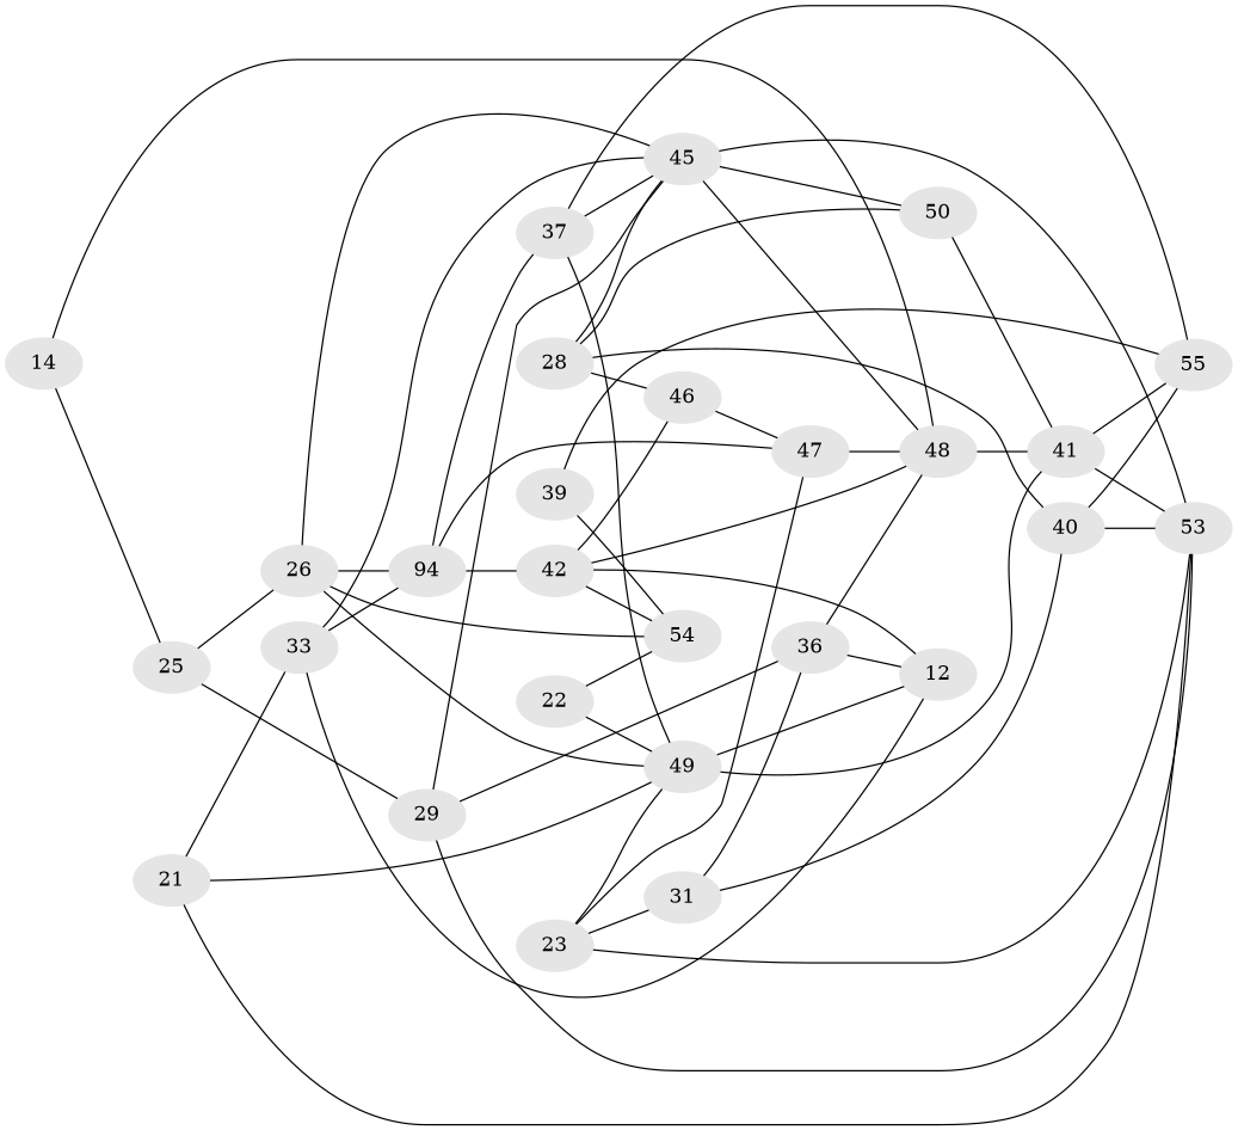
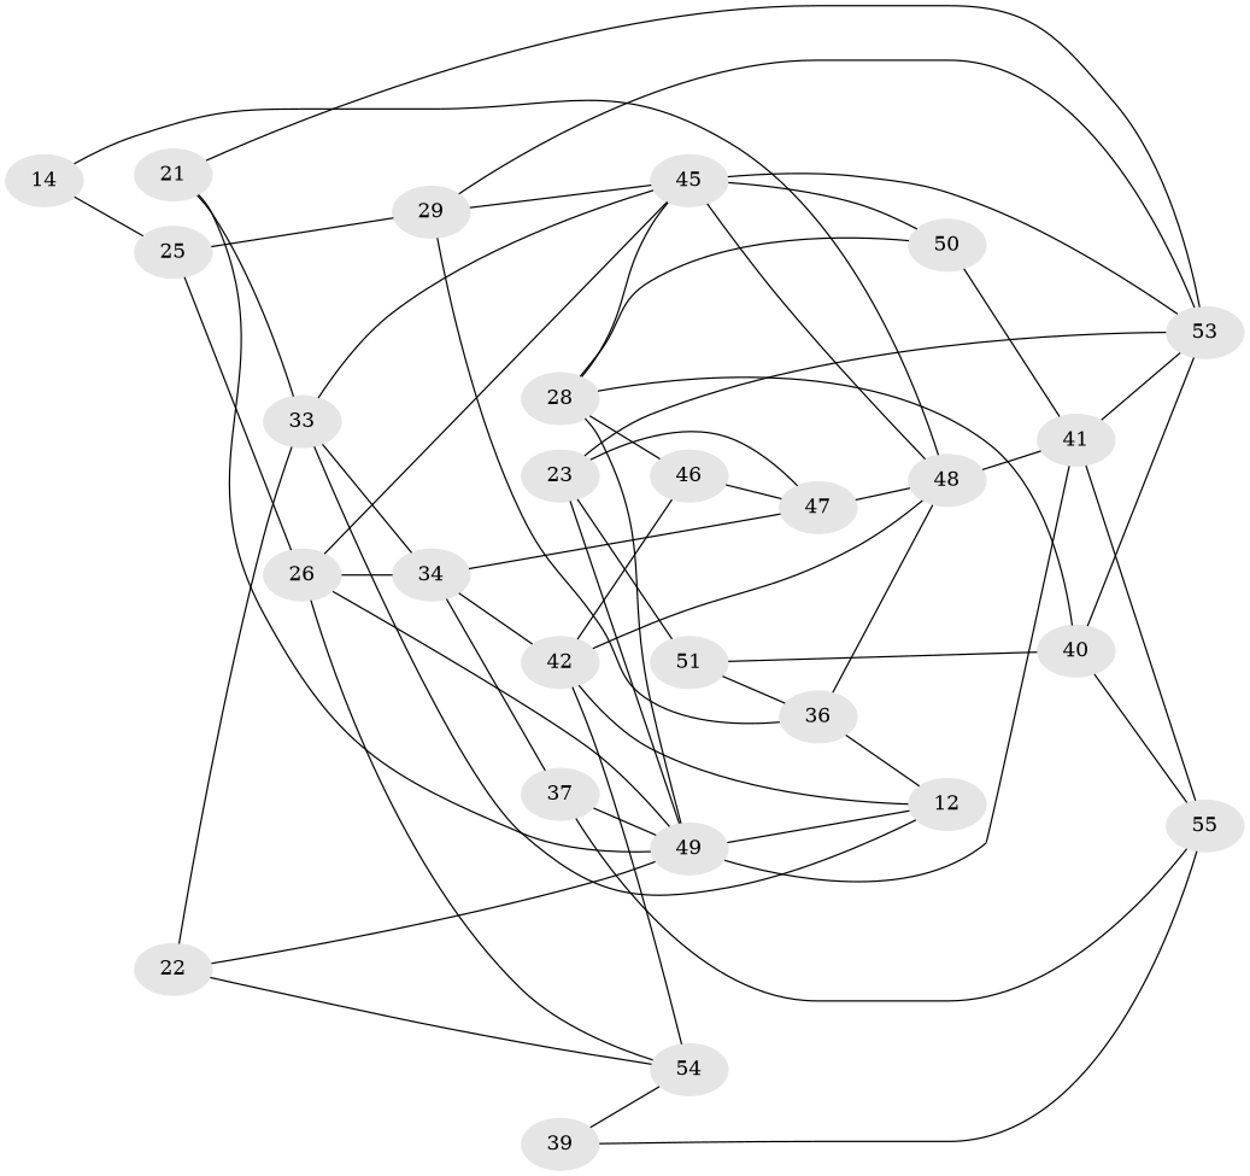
  graph {
    rankdir=LR
    node [color=gray90 style=filled]
    n1 [label=25 super="+10"]
    26 [super="+3+16"]
    29 [super="+20"]
    14
    48 [super="+8"]
    n6 [label=41 super="+19+44"]
    21 [super="+11"]
    33 [super="+5"]
    49 [super="+9+38+35"]
    53 [super="+41+27"]
-   34 [super="+6" label=94]
+   34 [super="+6"]
    45 [super="+43+32"]
    n13 [label=12]
    22
    54
    23
-   31
+   31 [label=51]
    47
    40 [super="+13"]
    36
    37 [super="+1"]
    42
    50
    28 [super="+2+12"]
    46
    55 [super="+18"]
    39
    n1 -- 26
    n1 -- 29 [weight=3]
    26 -- 49 [weight=2]
    26 -- 34 [weight=2]
    26 -- 45 [weight=2]
    26 -- 54
    29 -- 53
    29 -- 45
    29 -- 36
    14 -- n1 [weight=2]
    14 -- 48 [weight=2]
    48 -- n6
    n6 -- 53 [weight=2]
    n6 -- 55
    21 -- 33
    21 -- 49 [weight=2]
    21 -- 53
    33 -- 34
    33 -- 45 [weight=2]
    33 -- n13
    49 -- n6 [weight=2]
    49 -- n13
    34 -- 47
    34 -- 37
    34 -- 42
    45 -- 48
    45 -- 53
    45 -- 50
+   22 -- 33
    22 -- 49
    22 -- 54
    23 -- 49
    23 -- 53
    23 -- 31
    23 -- 47
    31 -- 40 [weight=2]
    31 -- 36
    47 -- 48
    40 -- 53
    40 -- 55 [weight=2]
    36 -- 48
    36 -- n13
    37 -- 49 [weight=2]
-   37 -- 45
    37 -- 55 [weight=2]
    42 -- 48 [weight=2]
    42 -- n13
    42 -- 54
    42 -- 46
    50 -- n6 [weight=2]
+   28 -- 49 [weight=3]
    28 -- 45
    28 -- 40
    28 -- 50
    28 -- 46 [weight=2]
    46 -- 47
    39 -- 54
    39 -- 55
  }
